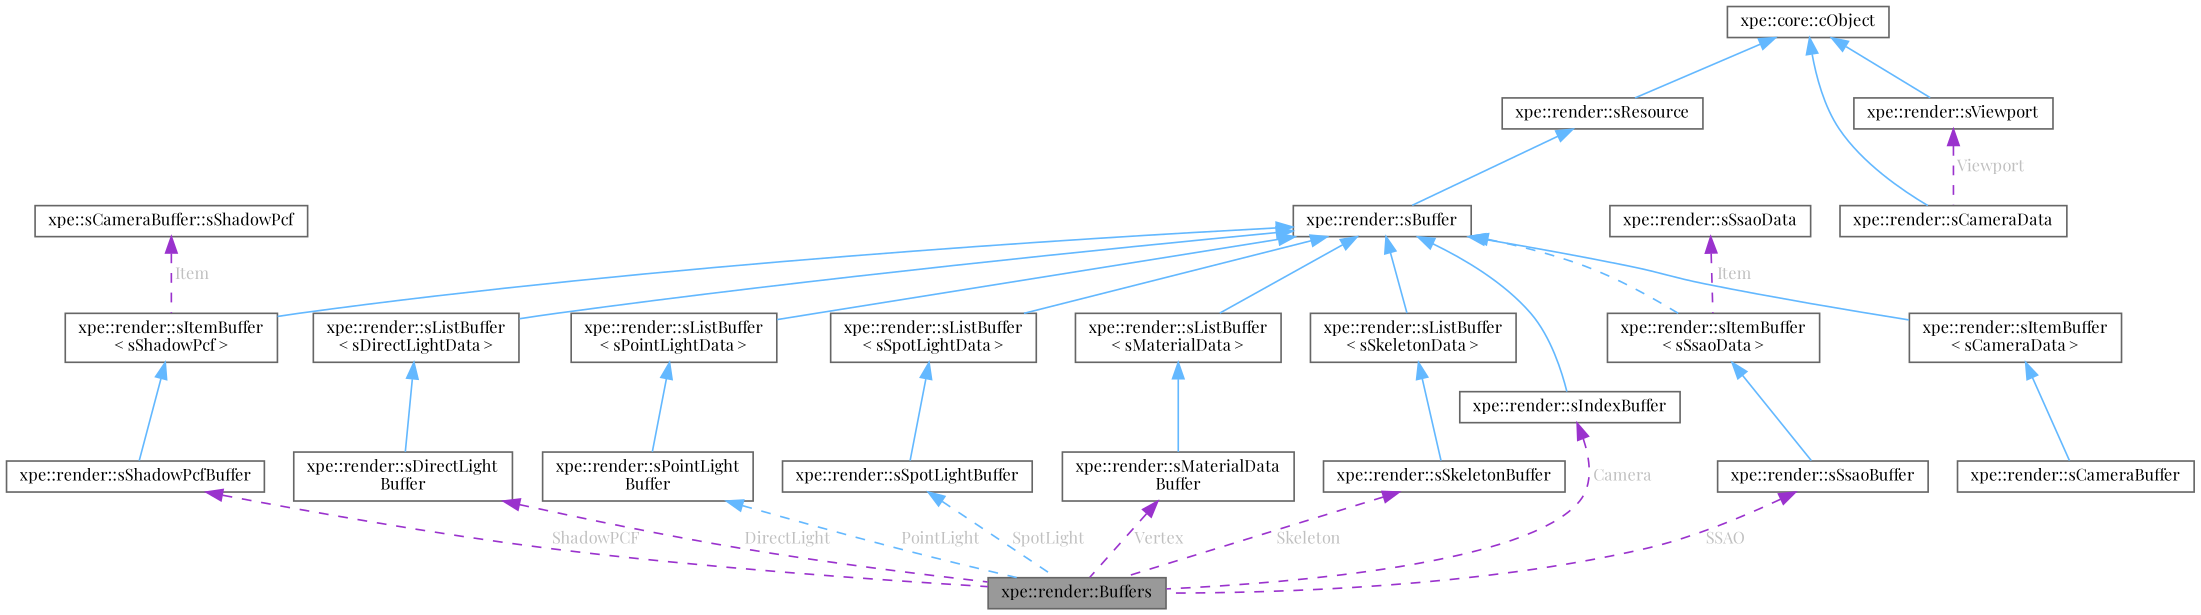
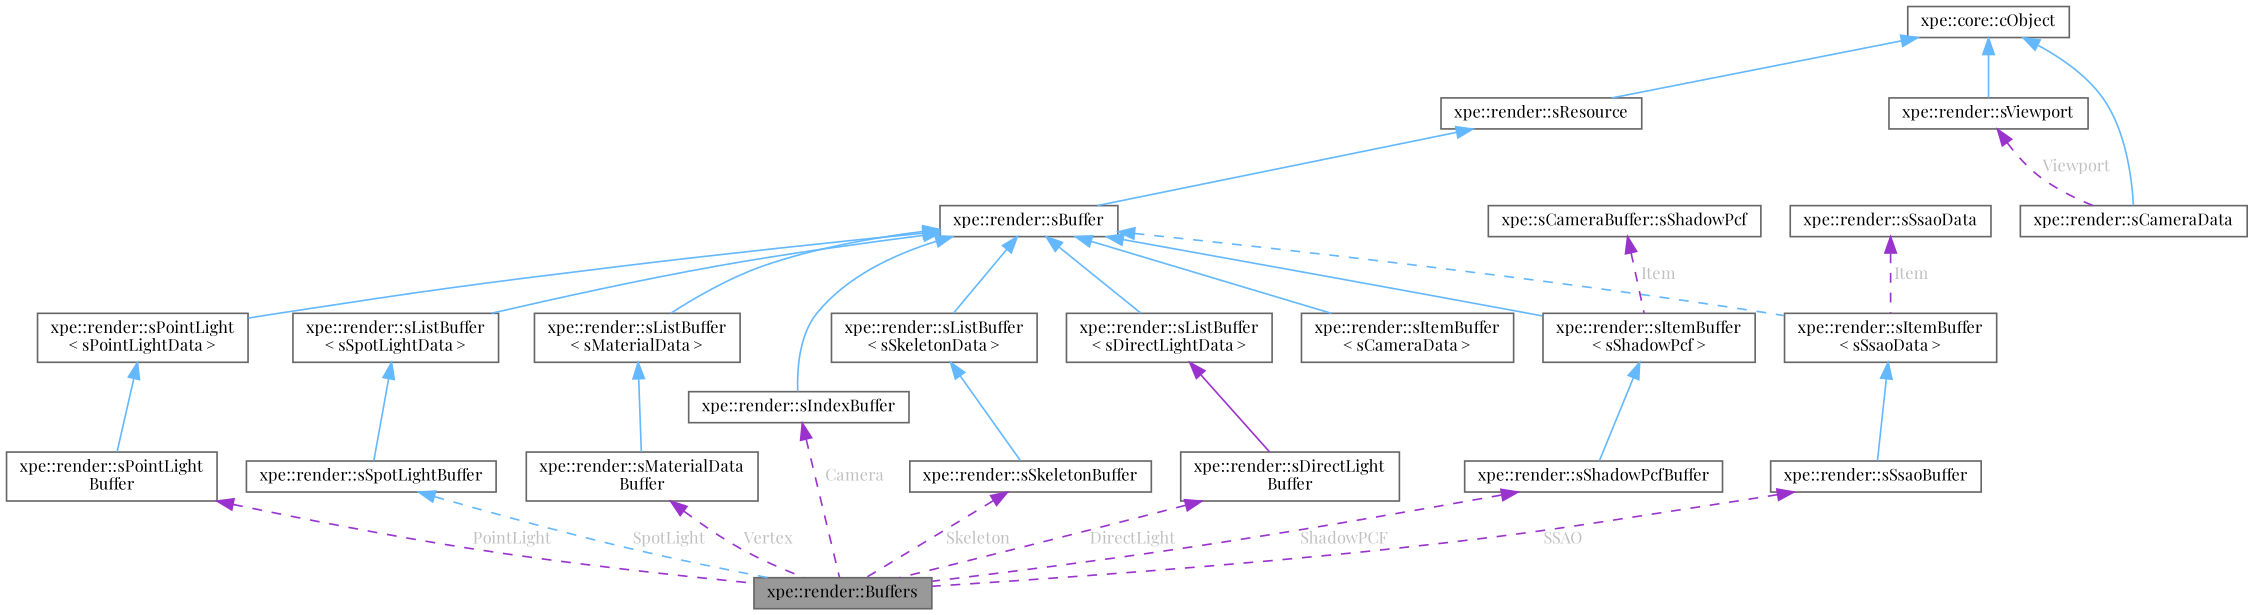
  digraph {
    fontname="Playfair Display"
    rankdir=TB
    node [color=gray40 fillcolor=white fontname="Playfair Display" fontsize=10 shape=box style=filled]
    edge [color=steelblue1 dir=back fontname="Playfair Display" fontsize=10 labelfontname=Helvetica labelfontsize=10 style=solid]
    n1 [fillcolor=grey60 fontcolor=black height=0.2 label="xpe::render::Buffers" width=0.4]
    n2 [height=0.2 label="xpe::render::sBuffer" width=0.4]
    n3 [height=0.2 label="xpe::render::sIndexBuffer" width=0.4]
    n4 [height=0.2 label="xpe::render::sItemBuffer\l\< sCameraData \>" width=0.4]
    n5 [height=0.2 label="xpe::render::sListBuffer\l\< sDirectLightData \>" width=0.4]
-   n6 [height=0.2 label="xpe::render::sListBuffer\l\< sPointLightData \>" width=0.4]
+   n6 [height=0.2 label="xpe::render::sPointLight\l\< sPointLightData \>" width=0.4]
    n7 [height=0.2 label="xpe::render::sListBuffer\l\< sSpotLightData \>" width=0.4]
    n8 [height=0.2 label="xpe::render::sListBuffer\l\< sMaterialData \>" width=0.4]
    n9 [height=0.2 label="xpe::render::sItemBuffer\l\< sShadowPcf \>" width=0.4]
    n10 [height=0.2 label="xpe::render::sListBuffer\l\< sSkeletonData \>" width=0.4]
    n11 [height=0.2 label="xpe::render::sItemBuffer\l\< sSsaoData \>" width=0.4]
-   n12 [height=0.2 label="xpe::render::sCameraBuffer" width=0.4]
    n13 [height=0.2 label="xpe::render::sDirectLight\lBuffer" width=0.4]
    n14 [height=0.2 label="xpe::render::sPointLight\lBuffer" width=0.4]
    n15 [height=0.2 label="xpe::render::sSpotLightBuffer" width=0.4]
    n16 [height=0.2 label="xpe::render::sMaterialData\lBuffer" width=0.4]
    n17 [height=0.2 label="xpe::render::sShadowPcfBuffer" width=0.4]
    n18 [height=0.2 label="xpe::render::sSkeletonBuffer" width=0.4]
    n19 [height=0.2 label="xpe::render::sSsaoBuffer" width=0.4]
    n20 [height=0.2 label="xpe::render::sResource" width=0.4]
    n21 [height=0.2 label="xpe::core::cObject" width=0.4]
    n22 [height=0.2 label="xpe::render::sCameraData" width=0.4]
    n23 [height=0.2 label="xpe::render::sViewport" width=0.4]
    n24 [height=0.2 label="xpe::sCameraBuffer::sShadowPcf" width=0.4]
    n25 [height=0.2 label="xpe::render::sSsaoData" width=0.4]
    n2 -> n3
    n2 -> n4
    n2 -> n5
    n2 -> n6
    n2 -> n7
    n2 -> n8
    n2 -> n9
    n2 -> n10
    n2 -> n11 [style=dashed]
    n3 -> n1 [color=darkorchid3 fontcolor=grey label=" Camera" style=dashed]
-   n4 -> n12
-   n5 -> n13
+   n5 -> n13 [color=darkorchid3]
    n6 -> n14
    n7 -> n15
    n8 -> n16
    n9 -> n17
    n10 -> n18
    n11 -> n19
    n13 -> n1 [color=darkorchid3 fontcolor=grey label=" DirectLight" style=dashed]
-   n14 -> n1 [fontcolor=grey label=" PointLight" style=dashed]
+   n14 -> n1 [color=darkorchid3 fontcolor=grey label=" PointLight" style=dashed]
    n15 -> n1 [fontcolor=grey label=" SpotLight" style=dashed]
    n16 -> n1 [color=darkorchid3 fontcolor=grey label=" Vertex" style=dashed]
    n17 -> n1 [color=darkorchid3 fontcolor=grey label=" ShadowPCF" style=dashed]
    n18 -> n1 [color=darkorchid3 fontcolor=grey label=" Skeleton" style=dashed]
    n19 -> n1 [color=darkorchid3 fontcolor=grey label=" SSAO" style=dashed]
    n20 -> n2
    n21 -> n20
    n21 -> n22
    n21 -> n23
    n23 -> n22 [color=darkorchid3 fontcolor=grey label=" Viewport" style=dashed]
    n24 -> n9 [color=darkorchid3 fontcolor=grey label=" Item" style=dashed]
    n25 -> n11 [color=darkorchid3 fontcolor=grey label=" Item" style=dashed]
  }
